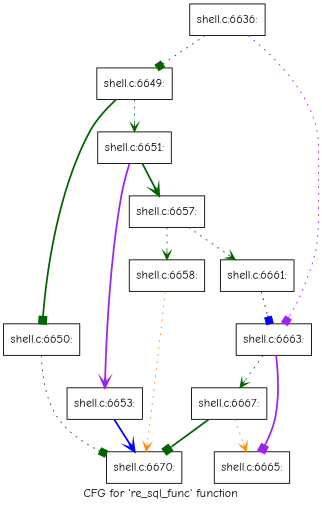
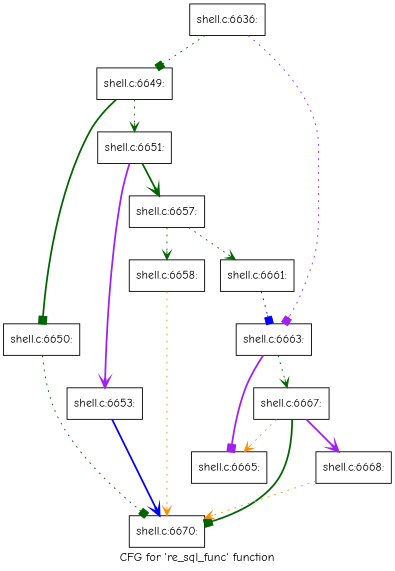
  digraph {
    fontname="Comic Neue"
    label="CFG for 're_sql_func' function"
    node [fontname="Comic Neue" shape=record]
    edge [arrowhead=vee color=darkgreen fontname="Comic Neue" style=dotted]
    n1 [label="{shell.c:6636:}"]
    n2 [label="{shell.c:6649:}"]
    n3 [label="{shell.c:6663:}"]
    n4 [label="{shell.c:6650:}"]
    n5 [label="{shell.c:6651:}"]
    n6 [label="{shell.c:6665:}"]
    n7 [label="{shell.c:6667:}"]
    n8 [label="{shell.c:6670:}"]
    n9 [label="{shell.c:6653:}"]
    n10 [label="{shell.c:6657:}"]
+   n11 [label="{shell.c:6668:}"]
    n12 [label="{shell.c:6658:}"]
    n13 [label="{shell.c:6661:}"]
    n1 -> n2 [arrowhead=box]
    n1 -> n3 [arrowhead=box color=purple]
    n2 -> n4 [arrowhead=box style=bold]
    n2 -> n5
    n3 -> n6 [arrowhead=box color=purple style=bold]
    n3 -> n7
    n4 -> n8 [arrowhead=box]
    n5 -> n9 [color=purple style=bold]
    n5 -> n10 [style=bold]
    n7 -> n6 [color=darkorange]
    n7 -> n8 [arrowhead=box style=bold]
+   n7 -> n11 [color=purple style=bold]
    n9 -> n8 [color=blue style=bold]
    n10 -> n12
    n10 -> n13
+   n11 -> n8 [color=darkorange]
    n12 -> n8 [color=darkorange]
    n13 -> n3 [arrowhead=box color=blue]
  }
